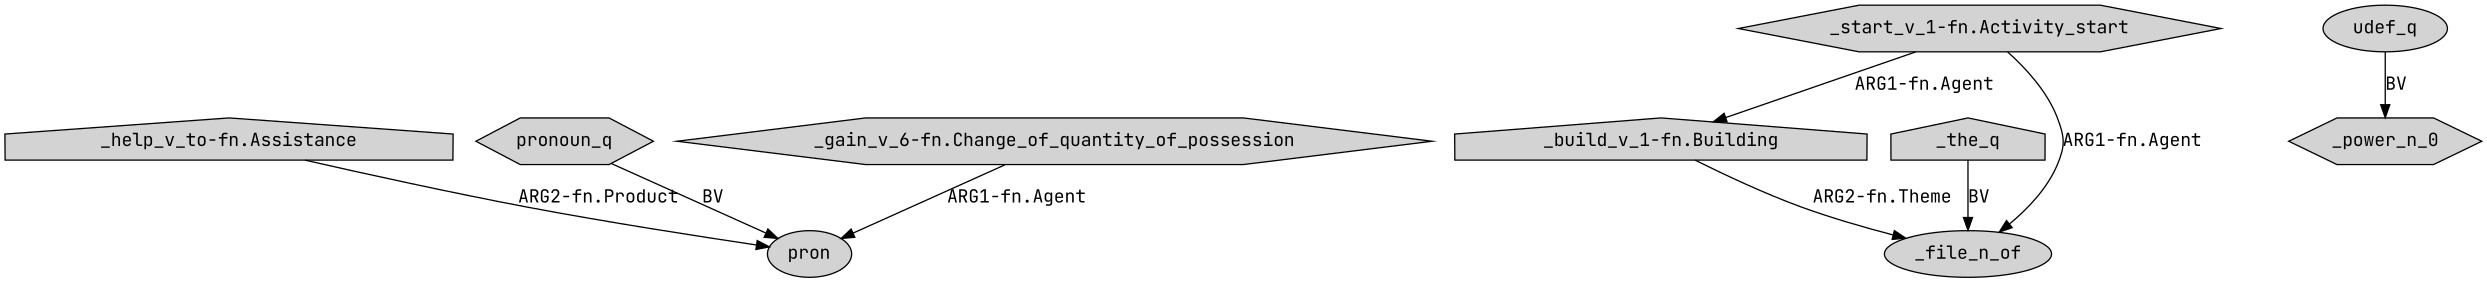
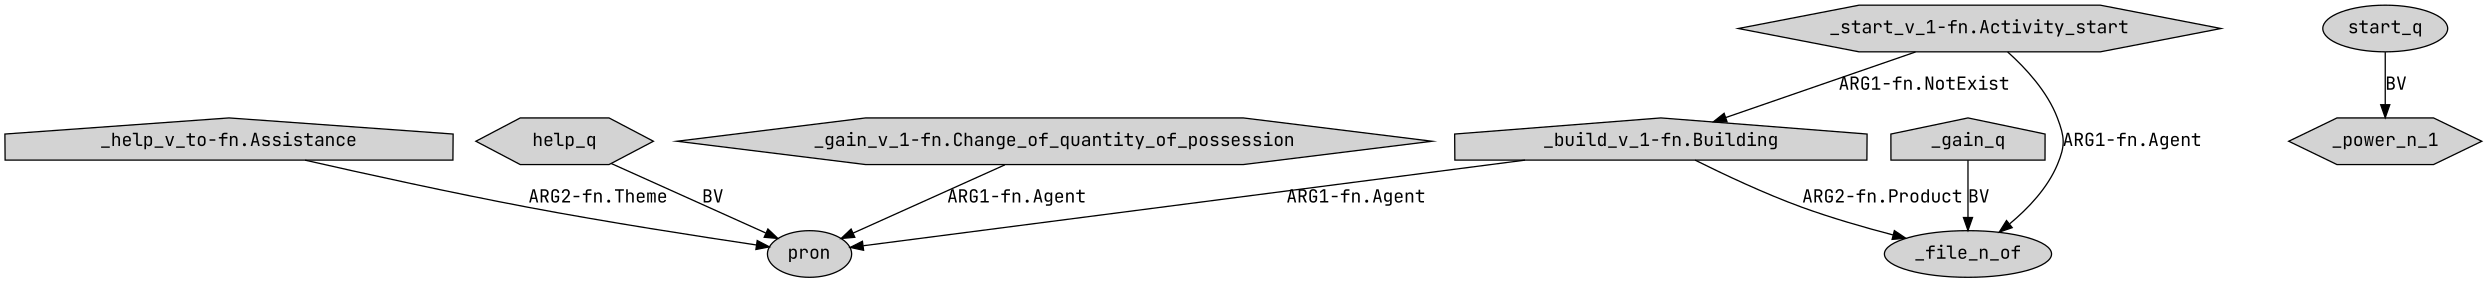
  digraph {
    fontname="JetBrains Mono"
    node [fontname="JetBrains Mono" shape=hexagon style=filled]
    edge [fontname="JetBrains Mono"]
    "_help_v_to-fn.Assistance" [shape=house]
    pron [shape=ellipse]
-   "_gain_v_1-fn.Change_of_quantity_of_possession" [label="_gain_v_6-fn.Change_of_quantity_of_possession"]
+   "_gain_v_1-fn.Change_of_quantity_of_possession"
    _file_n_of [shape=ellipse]
    "_start_v_1-fn.Activity_start"
    "_build_v_1-fn.Building" [shape=house]
-   _the_q [shape=house]
-   udef_q [shape=ellipse]
-   _power_n_1 [label=_power_n_0]
-   pronoun_q
-   "_help_v_to-fn.Assistance" -> pron [label="ARG2-fn.Product"]
+   _the_q [shape=house label=_gain_q]
+   udef_q [shape=ellipse label=start_q]
+   _power_n_1
+   pronoun_q [label=help_q]
+   "_help_v_to-fn.Assistance" -> pron [label="ARG2-fn.Theme"]
    "_gain_v_1-fn.Change_of_quantity_of_possession" -> pron [label="ARG1-fn.Agent"]
    "_start_v_1-fn.Activity_start" -> _file_n_of [label="ARG1-fn.Agent"]
-   "_start_v_1-fn.Activity_start" -> "_build_v_1-fn.Building" [label="ARG1-fn.Agent"]
-   "_build_v_1-fn.Building" -> _file_n_of [label="ARG2-fn.Theme"]
+   "_start_v_1-fn.Activity_start" -> "_build_v_1-fn.Building" [label="ARG1-fn.NotExist"]
+   "_build_v_1-fn.Building" -> pron [label="ARG1-fn.Agent"]
+   "_build_v_1-fn.Building" -> _file_n_of [label="ARG2-fn.Product"]
    _the_q -> _file_n_of [label=BV]
    udef_q -> _power_n_1 [label=BV]
    pronoun_q -> pron [label=BV]
  }
